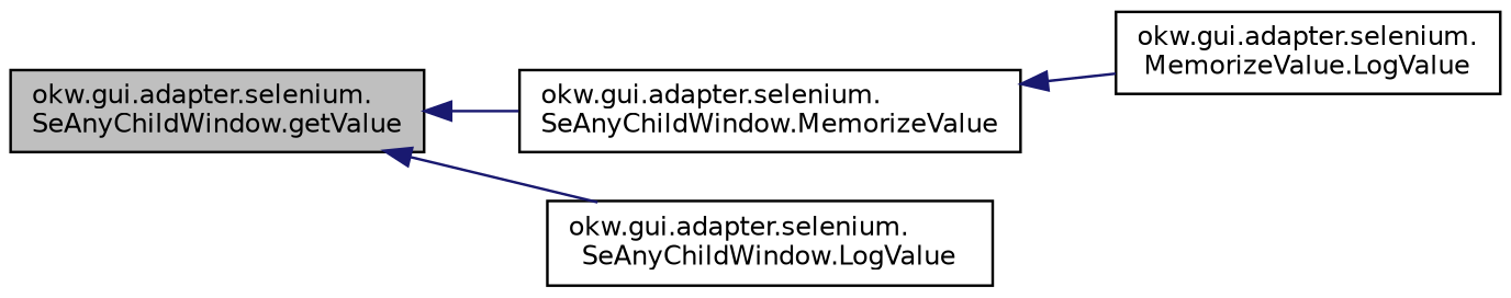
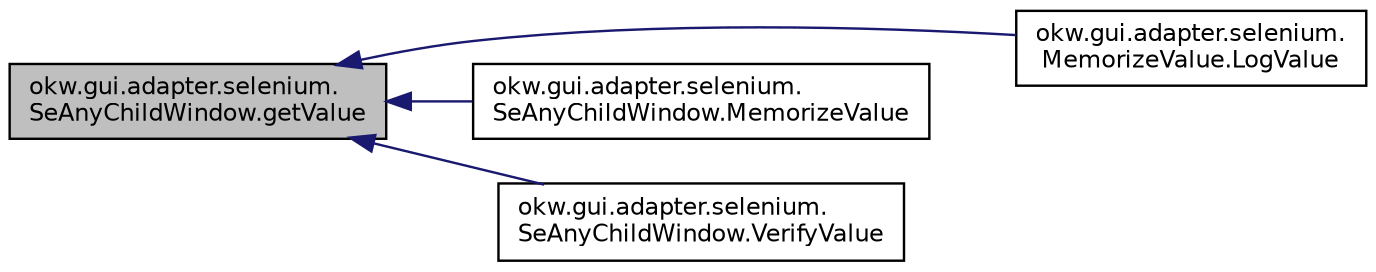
  digraph {
    rankdir=LR
    node [color=black fillcolor=white fontname=Helvetica fontsize=10 shape=record style=filled]
    edge [color=midnightblue dir=back fontname=Helvetica fontsize=10 labelfontname=Helvetica labelfontsize=10 style=solid]
    n1 [fillcolor=grey75 fontcolor=black height=0.2 label="okw.gui.adapter.selenium.\lSeAnyChildWindow.getValue" width=0.4]
    n2 [height=0.2 label="okw.gui.adapter.selenium.\lMemorizeValue.LogValue" width=0.4]
    n3 [height=0.2 label="okw.gui.adapter.selenium.\lSeAnyChildWindow.MemorizeValue" width=0.4]
-   n4 [height=0.2 label="okw.gui.adapter.selenium.\lSeAnyChildWindow.LogValue" width=0.4]
-   n3 -> n2
+   n4 [height=0.2 label="okw.gui.adapter.selenium.\lSeAnyChildWindow.VerifyValue" width=0.4]
+   n1 -> n2
    n1 -> n3
    n1 -> n4
  }
